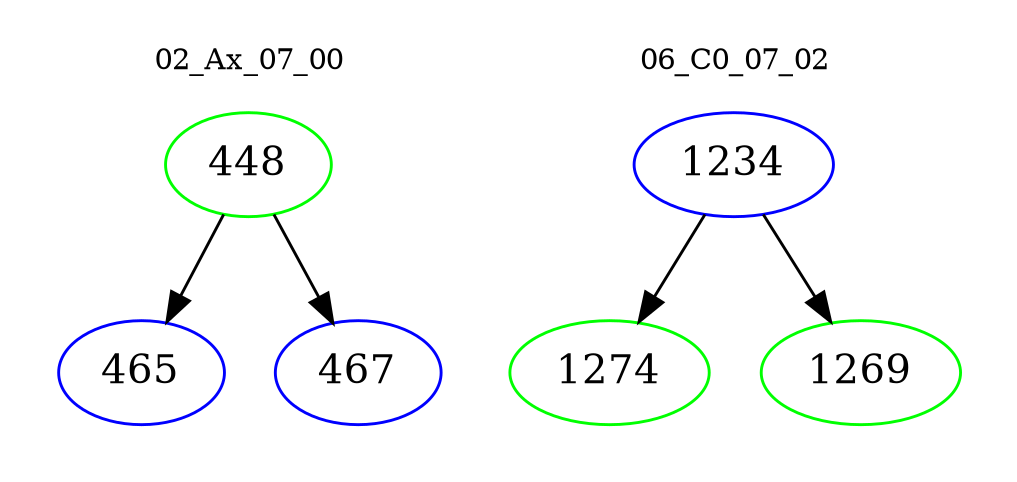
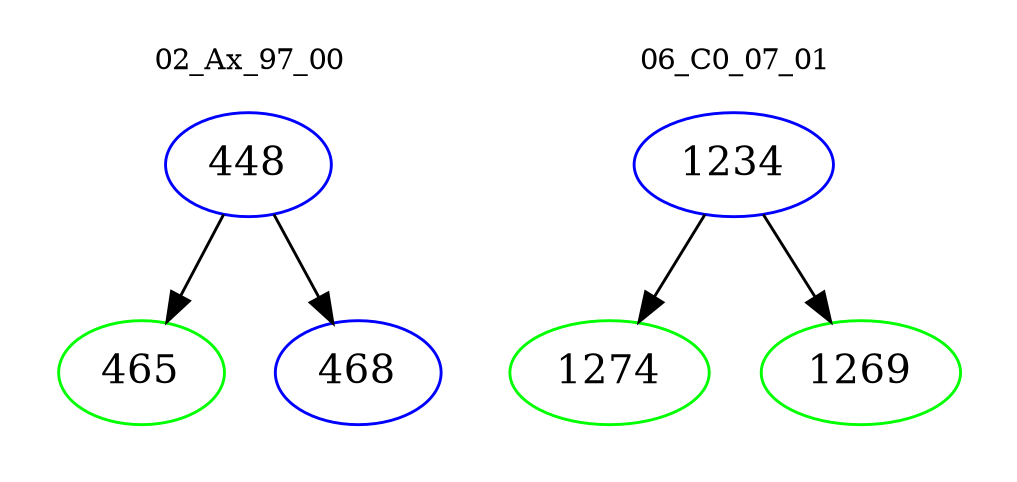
  digraph {
    node [color=green]
    edge [color=black]
-   n1 [label=448]
-   n2 [color=blue label=465]
-   n3 [color=blue label=467]
+   n1 [color=blue label=448]
+   n2 [label=465]
+   n3 [color=blue label=468]
    n4 [color=blue label=1234]
    n5 [label=1274]
    n6 [label=1269]
    subgraph cluster_1 {
      color=white
      fontsize=10
-     label="02_Ax_07_00"
+     label="02_Ax_97_00"
      n1
      n2
      n3
    }
    subgraph cluster_2 {
      color=white
      fontsize=10
-     label="06_C0_07_02"
+     label="06_C0_07_01"
      n4
      n5
      n6
    }
    n1 -> n2
    n1 -> n3
    n4 -> n5
    n4 -> n6
  }
